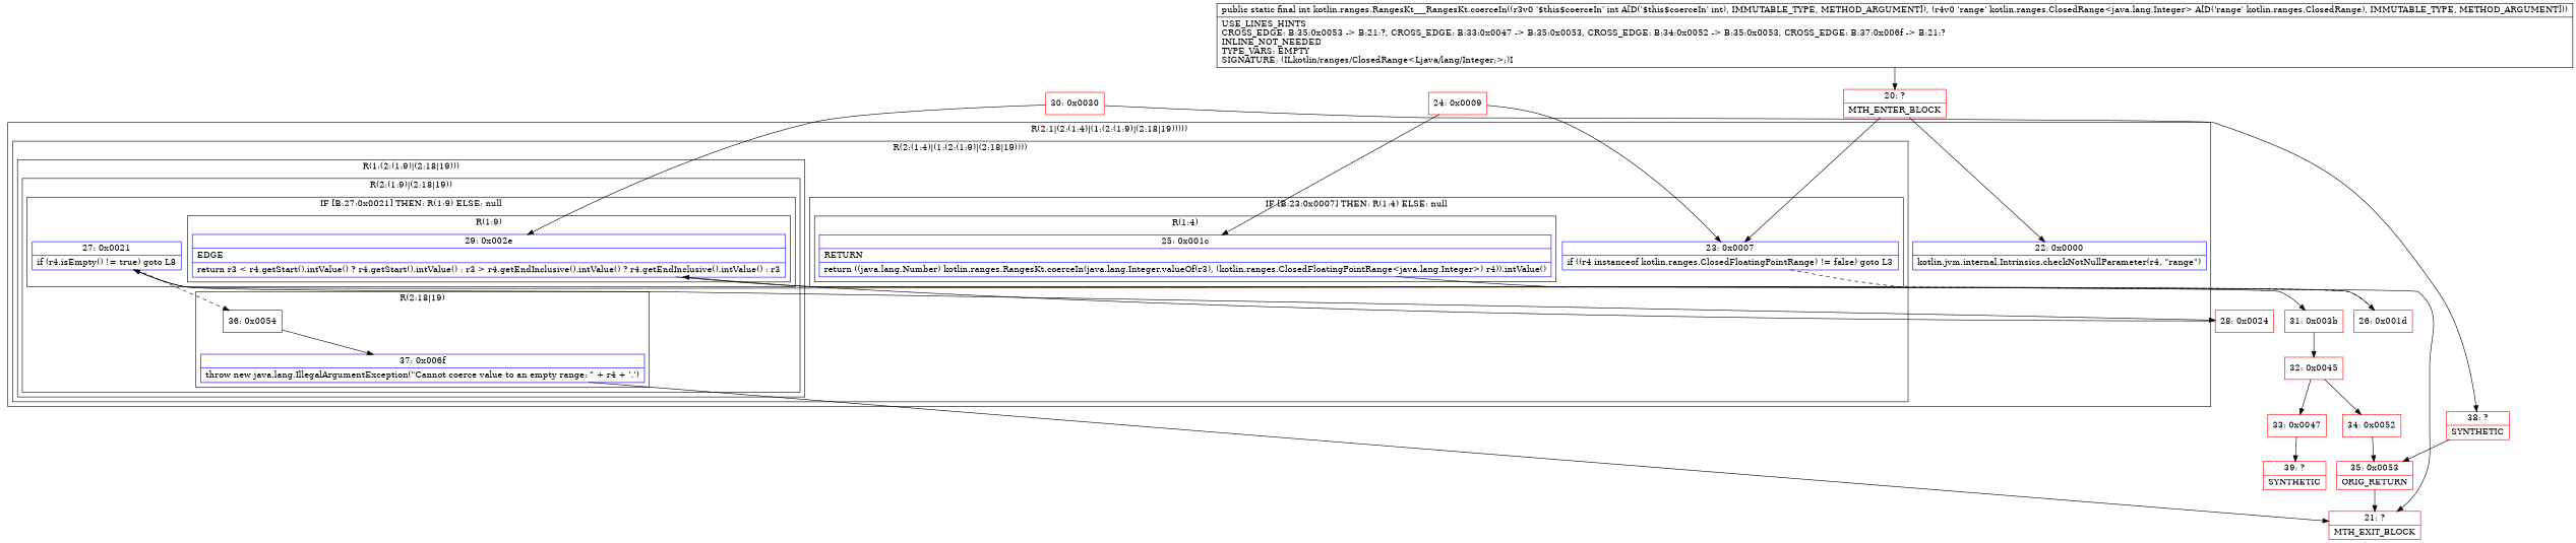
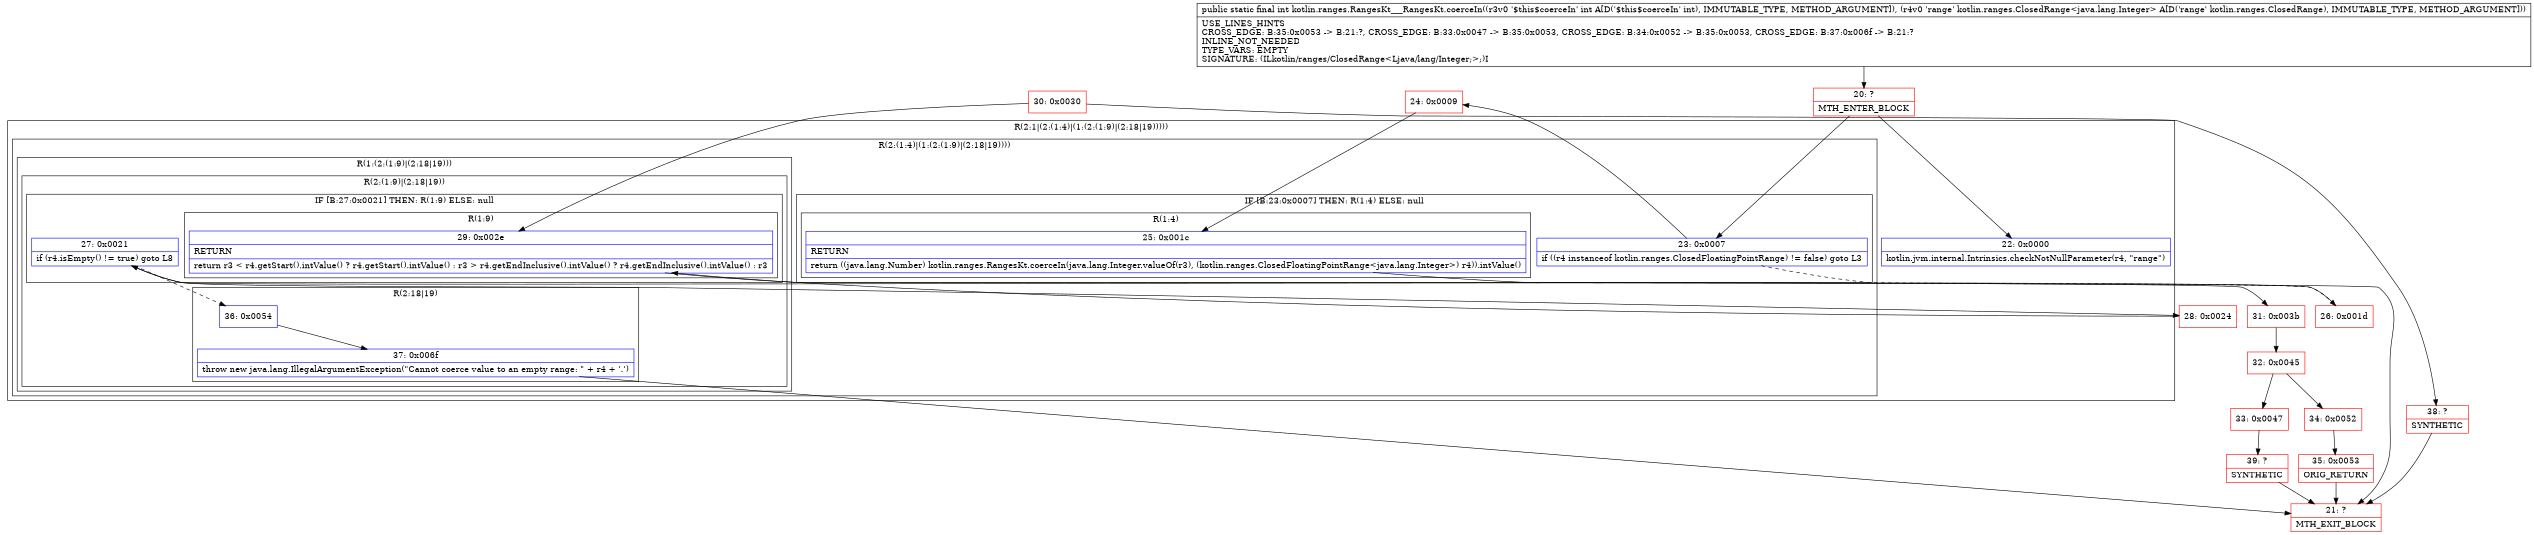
  digraph {
    node [color=red shape=record]
    n1 [color=blue label="{25\:\ 0x001c|RETURN\l|return ((java.lang.Number) kotlin.ranges.RangesKt.coerceIn(java.lang.Integer.valueOf(r3), (kotlin.ranges.ClosedFloatingPointRange\<java.lang.Integer\>) r4)).intValue()\l}"]
    n2 [color=blue label="{23\:\ 0x0007|if ((r4 instanceof kotlin.ranges.ClosedFloatingPointRange) != false) goto L3\l}"]
-   n3 [color=blue label="{29\:\ 0x002e|EDGE\l|return r3 \< r4.getStart().intValue() ? r4.getStart().intValue() : r3 \> r4.getEndInclusive().intValue() ? r4.getEndInclusive().intValue() : r3\l}"]
+   n3 [color=blue label="{29\:\ 0x002e|RETURN\l|return r3 \< r4.getStart().intValue() ? r4.getStart().intValue() : r3 \> r4.getEndInclusive().intValue() ? r4.getEndInclusive().intValue() : r3\l}"]
    n4 [color=blue label="{27\:\ 0x0021|if (r4.isEmpty() != true) goto L8\l}"]
    n5 [color=blue label="{36\:\ 0x0054}"]
    n6 [color=blue label="{37\:\ 0x006f|throw new java.lang.IllegalArgumentException(\"Cannot coerce value to an empty range: \" + r4 + '.')\l}"]
    n7 [color=blue label="{22\:\ 0x0000|kotlin.jvm.internal.Intrinsics.checkNotNullParameter(r4, \"range\")\l}"]
    n8 [label="{21\:\ ?|MTH_EXIT_BLOCK\l}"]
    n9 [label="{24\:\ 0x0009}"]
    n10 [label="{26\:\ 0x001d}"]
    n11 [label="{31\:\ 0x003b}"]
    n12 [label="{28\:\ 0x0024}"]
    n13 [label="{30\:\ 0x0030}"]
    n14 [label="{38\:\ ?|SYNTHETIC\l}"]
    n15 [label="{32\:\ 0x0045}"]
    n16 [label="{20\:\ ?|MTH_ENTER_BLOCK\l}"]
    n17 [label="{33\:\ 0x0047}"]
    n18 [label="{34\:\ 0x0052}"]
    n19 [label="{39\:\ ?|SYNTHETIC\l}"]
    n20 [label="{35\:\ 0x0053|ORIG_RETURN\l}"]
    n21 [label="{public static final int kotlin.ranges.RangesKt___RangesKt.coerceIn((r3v0 '$this$coerceIn' int A[D('$this$coerceIn' int), IMMUTABLE_TYPE, METHOD_ARGUMENT]), (r4v0 'range' kotlin.ranges.ClosedRange\<java.lang.Integer\> A[D('range' kotlin.ranges.ClosedRange), IMMUTABLE_TYPE, METHOD_ARGUMENT]))  | USE_LINES_HINTS\lCROSS_EDGE: B:35:0x0053 \-\> B:21:?, CROSS_EDGE: B:33:0x0047 \-\> B:35:0x0053, CROSS_EDGE: B:34:0x0052 \-\> B:35:0x0053, CROSS_EDGE: B:37:0x006f \-\> B:21:?\lINLINE_NOT_NEEDED\lTYPE_VARS: EMPTY\lSIGNATURE: (ILkotlin\/ranges\/ClosedRange\<Ljava\/lang\/Integer;\>;)I\l}" color=""]
    subgraph cluster_1 {
      label="R(2:1|(2:(1:4)|(1:(2:(1:9)|(2:18|19)))))"
      n7
      subgraph cluster_2 {
        label="R(2:(1:4)|(1:(2:(1:9)|(2:18|19))))"
        subgraph cluster_3 {
          label="IF [B:23:0x0007] THEN: R(1:4) ELSE: null"
          n2
          subgraph cluster_4 {
            label="R(1:4)"
            n1
          }
        }
        subgraph cluster_5 {
          label="R(1:(2:(1:9)|(2:18|19)))"
          subgraph cluster_6 {
            label="R(2:(1:9)|(2:18|19))"
            subgraph cluster_7 {
              label="IF [B:27:0x0021] THEN: R(1:9) ELSE: null"
              n4
              subgraph cluster_8 {
                label="R(1:9)"
                n3
              }
            }
            subgraph cluster_9 {
              label="R(2:18|19)"
              n5
              n6
            }
          }
        }
      }
    }
    n1 -> n8
-   n9 -> n2
+   n2 -> n9
    n2 -> n10 [style=dashed]
    n3 -> n11
    n4 -> n5 [style=dashed]
    n4 -> n12
    n5 -> n6
    n6 -> n8
    n9 -> n1
    n10 -> n4
    n11 -> n15
    n12 -> n3
    n13 -> n3
    n13 -> n14
-   n14 -> n20
+   n14 -> n8
    n15 -> n17
    n15 -> n18
    n16 -> n2
    n16 -> n7
    n17 -> n19
    n18 -> n20
+   n19 -> n8
    n20 -> n8
    n21 -> n16
  }
